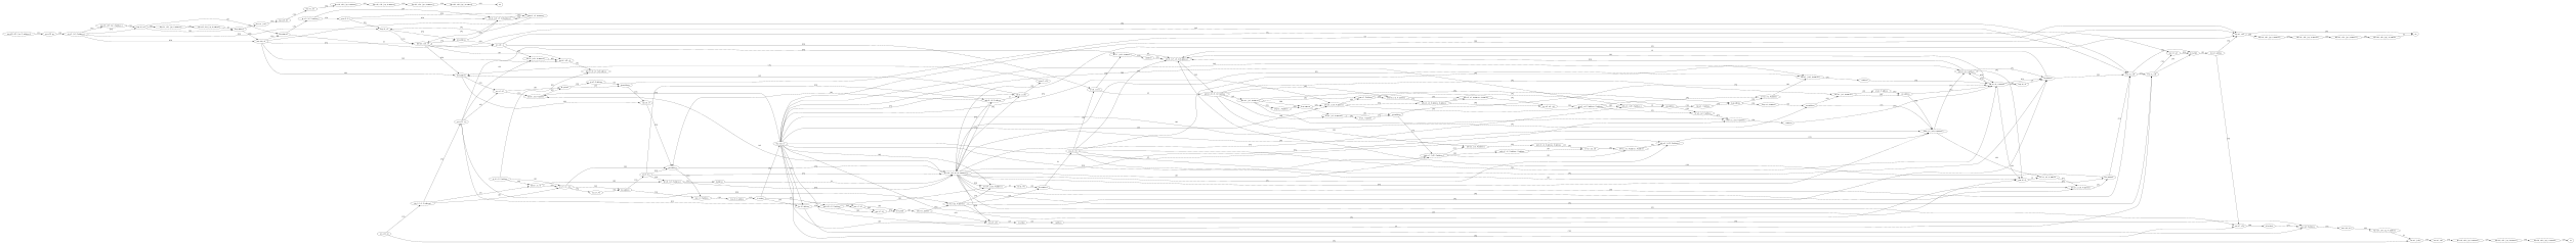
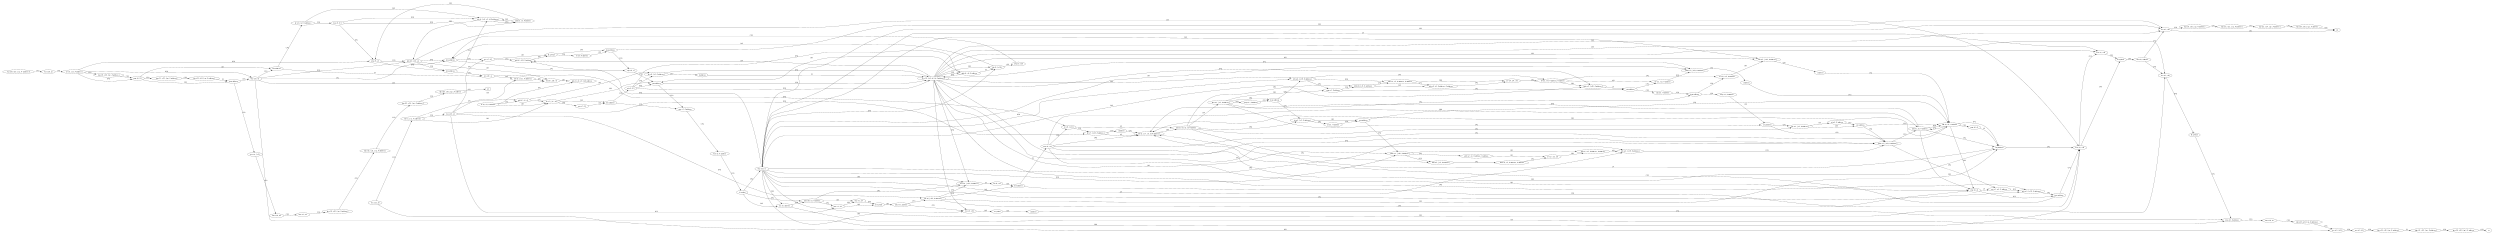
  digraph {
    fontname=Nunito
    rankdir=LR
    node [fontname=Nunito]
    edge [fontname=Nunito]
    n1 [label="stp x29 , x30 , [ sp , #- address ]!"]
    n2 [label="mov x29 , sp"]
    n3 [label="ldr x5 , [ x2 , # address ]"]
    n4 [label="stp x19 , x20 , [ sp , # address ]"]
    n5 [label="cmp x5 , # 0"]
    n6 [label="mov x20 , x5"]
    n7 [label="cmp x5 , x3"]
    n8 [label="stp x21 , x22 , [ sp , # address ]"]
    n9 [label="b.eq address"]
    n10 [label="b.le address"]
    n11 [label="and x0 , x20 , x0"]
    n12 [label="add x20 , x20 , x4"]
    n13 [label="b.ne address"]
    n14 [label="mov x2 , x20"]
    n15 [label="b.ne address"]
    n16 [label="stp x23 , x24 , [ sp , # address ]"]
    n17 [label="str wzr , [ x0 ]"]
    n18 [label="mov x21 , x1"]
    n19 [label="ldr x6 , [ x2 , # address ]"]
    n20 [label="mov x19 , # 0"]
    n21 [label="mov x0 , x19"]
    n22 [label="add x0 , x0 , x0 , lsl # address"]
    n23 [label="mov x1 , x23"]
    n24 [label="cmp x6 , x7"]
    n25 [label="mov x1 , x19"]
    n26 [label="bl symbol"]
    n27 [label="ldp x19 , x20 , [ sp , # address ]"]
    n28 [label="ldp x21 , x22 , [ sp , # address ]"]
    n29 [label="ldp x23 , x24 , [ sp , # address ]"]
    n30 [label="ldp x29 , x30 , [ sp ] , # address"]
    n31 [label=ret]
    n32 [label="ldr x0 , [ x21 , # address ]"]
-   n33 [label="mov x0 , x21"]
    n34 [label="ldr x8 , [ x21 ]"]
    n35 [label="mov x3 , # 0"]
    n36 [label="ldr x4 , [ x6 , x3 , lsl # address ]"]
    n37 [label="mov x22 , x0"]
    n38 [label="ldr x1 , [ x1 , # address ]"]
    n39 [label="str w0 , [ x22 ]"]
    n40 [label="ldr x7 , [ x23 , # address ]"]
    n41 [label="add x3 , x8 , x3 , lsl # address"]
    n42 [label="add x3 , x3 , # address"]
    n43 [label="mov x23 , x2"]
    n44 [label="add x2 , x1 , x0"]
    n45 [label="ldr x7 , [ x1 , x0 ]"]
    n46 [label="mov x0 , x19"]
    n47 [label="mov x1 , x23"]
    n48 [label="ldr x6 , [ x23 , # address ]"]
    n49 [label="ldr x8 , [ x2 , # address ]"]
    n50 [label="cmp x7 , # 0"]
    n51 [label="b.le address"]
    n52 [label="b.eq address"]
    n53 [label="mov x0 , x24"]
    n54 [label="bl symbol"]
    n55 [label="str x24 , [ x19 , # address ]"]
    n56 [label="b.le address"]
    n57 [label="b.eq address"]
    n58 [label="cmp x6 , x0"]
    n59 [label="add x0 , x19 , # address"]
    n60 [label="bl symbol"]
    n61 [label="ldr x3 , [ x7 , x0 , lsl # address ]"]
    n62 [label="b address"]
    n63 [label="lsl x0 , x0 , # address"]
    n64 [label="ldr x19 , [ x8 , x6 , lsl # address ]"]
    n65 [label="b address"]
    n66 [label="mov x1 , # address"]
    n67 [label="ret x6 , # 0"]
    n68 [label="mov x0 , # address"]
    n69 [label="add x6 , x6 , # address"]
    n70 [label="bl symbol"]
    n71 [label="mov x0 , x19"]
    n72 [label="ldr x0 , [ x19 ]"]
    n73 [label="mov x0 , x19"]
    n74 [label="mov x0 , x19"]
    n75 [label="ldrb w2 , [ x19 , # address ]"]
    n76 [label="strb w2 , [ x19 , # address ]"]
    n77 [label="ldrb w1 , [ x19 , # address ]"]
    n78 [label="strb w2 , [ x19 , # address ]"]
    n79 [label="strb w1 , [ x19 , # address ]"]
    n80 [label="ldrb w1 , [ x19 , # address ]"]
    n81 [label="strb w2 , [ x19 , # address ]"]
    n82 [label="strb w1 , [ x19 , # address ]"]
    n83 [label="mov x19 , x0"]
    n84 [label="cbz x0 , address"]
    n85 [label="add x24 , x0 , # address"]
    n86 [label="mov w0 , # address"]
    n87 [label="bl symbol"]
    n88 [label="cmp x0 , x20"]
    n89 [label="lsl x6 , # 0"]
    n90 [label="ldp x19 , x20 , [ sp , # address ]"]
    n91 [label=ret]
    n92 [label="bl symbol"]
    n93 [label="cmp w1 , # address"]
    n94 [label="ubfx x4 , x2 , # address , # address"]
    n95 [label="bfi w2 , w4 , # address , # address"]
    n96 [label="b.eq address"]
    n97 [label="ldrb w2 , [ x3 , # address ]"]
    n98 [label="ubfx x2 , x1 , # address , # address"]
    n99 [label="bfi w1 , w2 , # address , # address"]
    n100 [label="b address"]
    n101 [label="add x0 , x0 , # address"]
    n102 [label="orr w1 , w1 , # address"]
    n103 [label="b address"]
    n104 [label="b.ne address"]
    n105 [label="mov x19 , # 0"]
    n106 [label="ldp x23 , x24 , [ sp , # address ]"]
    n107 [label="ldp x19 , x20 , [ sp , # address ]"]
    n108 [label="ldp x21 , x22 , [ sp , # address ]"]
    n109 [label="ldp x29 , x30 , [ sp ] , # address"]
    n110 [label=ret]
    n111 [label="cbnz w0 , address"]
    n112 [label="b address"]
    n113 [label="mov x0 , # 0"]
    n114 [label="tst w0 , # address"]
    n115 [label="b.eq address"]
    n116 [label="add x0 , x0 , # address"]
    n117 [label="cbz w0 , address"]
    n118 [label="cmp x6 , x0"]
    n119 [label="ldp x21 , x22 , [ sp , # address ]"]
    n120 [label="ldrb w1 , [ x3 , # address ]"]
    n121 [label="ldr w1 , [ x3 , # address ]"]
    n122 [label="ldrb w5 , [ x3 , # address ]"]
    n123 [label="ldr w1 , [ x3 , # address ]"]
    n124 [label="ldp x23 , x24 , [ sp , # address ]"]
    n125 [label="ldp x29 , x30 , [ sp ] , # address"]
    n126 [label="cmp w1 , # address"]
    n127 [label="b.ne address"]
    n128 [label="b.eq address"]
    n129 [label="b.eq address"]
    n130 [label="tst w1 , # address"]
    n131 [label="b.eq address"]
    n132 [label="ubfx x5 , x5 , # address , # address"]
    n133 [label="ubfx x3 , x2 , # address , # address"]
    n134 [label="tst w1 , # address"]
    n135 [label="b.ne address"]
    n136 [label="orr w2 , w2 , # address"]
    n137 [label="cmp w1 , # address"]
    n138 [label="orr w4 , w4 , w5"]
    n139 [label="orr w2 , w2 , # address"]
    n140 [label="cmp w1 , # address"]
    n141 [label="orr w2 , w2 , w3"]
    n1 -> n2 [label=CFG]
    n2 -> n3 [label=CFG]
    n3 -> n4 [label=CFG]
    n3 -> n5 [label=DFG]
    n3 -> n6 [label=DFG]
    n3 -> n7 [label=DFG]
    n4 -> n5 [label=CFG]
    n5 -> n8 [label=CFG]
    n5 -> n9 [label=DFG]
    n5 -> n10 [label=DFG]
    n6 -> n10 [label=CFG]
    n6 -> n11 [label=DFG]
    n6 -> n12 [label=DFG]
    n6 -> n13 [label=DFG]
    n6 -> n14 [label=DFG]
    n7 -> n12 [label=CFG]
    n7 -> n15 [label=DFG]
    n8 -> n16 [label=CFG]
    n9 -> n6 [label=CFG]
    n9 -> n17 [label=CFG]
    n10 -> n18 [label=CFG]
    n10 -> n19 [label=CFG]
    n11 -> n22 [label=DFG]
    n12 -> n11 [label=DFG]
    n12 -> n13 [label=DFG]
    n12 -> n14 [label=DFG]
    n12 -> n15 [label=CFG]
    n13 -> n23 [label=CFG]
    n13 -> n24 [label=CFG]
    n14 -> n25 [label=CFG]
    n14 -> n26 [label=DFG]
    n15 -> n18 [label=CFG]
    n15 -> n36 [label=CFG]
    n16 -> n9 [label=CFG]
    n17 -> n20 [label=CFG]
    n18 -> n32 [label=DFG]
-   n18 -> n33 [label=DFG]
    n18 -> n34 [label=DFG]
    n19 -> n35 [label=CFG]
    n19 -> n36 [label=DFG]
    n20 -> n21 [label=CFG]
    n21 -> n27 [label=CFG]
    n23 -> n59 [label=CFG]
    n23 -> n60 [label=DFG]
    n24 -> n52 [label=CFG]
    n25 -> n26 [label=DFG]
-   n25 -> n33 [label=CFG]
    n26 -> n117 [label=DFG]
    n27 -> n28 [label=CFG]
    n28 -> n29 [label=CFG]
    n29 -> n30 [label=CFG]
    n30 -> n31 [label=CFG]
    n32 -> n11 [label=DFG]
-   n33 -> n26 [label=DFG]
    n34 -> n40 [label=CFG]
    n34 -> n41 [label=DFG]
    n35 -> n7 [label=DFG]
    n35 -> n36 [label=DFG]
    n35 -> n42 [label=DFG]
    n36 -> n12 [label=DFG]
    n36 -> n42 [label=CFG]
    n37 -> n38 [label=CFG]
    n37 -> n39 [label=DFG]
    n38 -> n43 [label=CFG]
    n38 -> n44 [label=DFG]
    n38 -> n45 [label=DFG]
    n39 -> n46 [label=CFG]
    n40 -> n61 [label=DFG]
    n40 -> n62 [label=CFG]
    n41 -> n97 [label=DFG]
    n41 -> n120 [label=DFG]
    n41 -> n121 [label=DFG]
    n41 -> n122 [label=DFG]
    n41 -> n123 [label=DFG]
    n42 -> n7 [label=DFG]
    n42 -> n36 [label=DFG]
    n43 -> n23 [label=DFG]
    n43 -> n32 [label=CFG]
    n43 -> n40 [label=DFG]
    n43 -> n47 [label=DFG]
    n43 -> n48 [label=DFG]
    n44 -> n45 [label=CFG]
    n44 -> n49 [label=DFG]
    n45 -> n50 [label=CFG]
    n45 -> n51 [label=DFG]
    n45 -> n52 [label=DFG]
    n46 -> n107 [label=CFG]
    n47 -> n53 [label=CFG]
    n47 -> n54 [label=DFG]
    n48 -> n55 [label=CFG]
    n48 -> n56 [label=DFG]
    n48 -> n57 [label=DFG]
    n48 -> n58 [label=DFG]
    n49 -> n64 [label=DFG]
    n49 -> n65 [label=CFG]
    n50 -> n51 [label=CFG]
    n51 -> n66 [label=CFG]
    n51 -> n67 [label=CFG]
    n52 -> n64 [label=CFG]
    n52 -> n66 [label=CFG]
    n53 -> n54 [label=DFG]
    n54 -> n111 [label=DFG]
    n55 -> n89 [label=CFG]
    n56 -> n14 [label=CFG]
    n56 -> n113 [label=CFG]
    n57 -> n14 [label=CFG]
    n57 -> n61 [label=CFG]
    n58 -> n102 [label=CFG]
    n58 -> n104 [label=DFG]
    n59 -> n60 [label=DFG]
    n60 -> n114 [label=CFG]
    n60 -> n115 [label=DFG]
    n61 -> n41 [label=DFG]
    n62 -> n61 [label=CFG]
    n63 -> n22 [label=DFG]
    n63 -> n44 [label=DFG]
    n63 -> n45 [label=DFG]
    n64 -> n25 [label=DFG]
    n64 -> n55 [label=DFG]
    n64 -> n59 [label=DFG]
    n64 -> n69 [label=CFG]
    n64 -> n71 [label=DFG]
    n64 -> n72 [label=DFG]
    n64 -> n73 [label=DFG]
    n64 -> n74 [label=DFG]
    n64 -> n75 [label=DFG]
    n64 -> n76 [label=DFG]
    n64 -> n77 [label=DFG]
    n64 -> n78 [label=DFG]
    n64 -> n79 [label=DFG]
    n64 -> n80 [label=DFG]
    n64 -> n81 [label=DFG]
    n64 -> n82 [label=DFG]
    n65 -> n64 [label=CFG]
    n66 -> n68 [label=CFG]
    n67 -> n49 [label=CFG]
    n67 -> n52 [label=DFG]
    n67 -> n64 [label=DFG]
    n67 -> n69 [label=DFG]
    n68 -> n70 [label=CFG]
    n69 -> n52 [label=DFG]
    n69 -> n64 [label=DFG]
    n69 -> n72 [label=CFG]
    n70 -> n83 [label=DFG]
    n70 -> n84 [label=DFG]
    n70 -> n85 [label=DFG]
    n71 -> n87 [label=DFG]
    n72 -> n13 [label=DFG]
    n72 -> n88 [label=CFG]
    n73 -> n90 [label=CFG]
    n73 -> n91 [label=DFG]
    n74 -> n92 [label=DFG]
    n75 -> n93 [label=CFG]
    n75 -> n94 [label=DFG]
    n75 -> n95 [label=DFG]
    n76 -> n96 [label=CFG]
    n77 -> n97 [label=CFG]
    n77 -> n98 [label=DFG]
    n77 -> n99 [label=DFG]
    n78 -> n100 [label=CFG]
    n79 -> n80 [label=CFG]
    n80 -> n101 [label=CFG]
    n80 -> n102 [label=DFG]
    n81 -> n103 [label=CFG]
    n82 -> n104 [label=CFG]
    n83 -> n25 [label=DFG]
    n83 -> n55 [label=DFG]
    n83 -> n59 [label=DFG]
    n83 -> n71 [label=DFG]
    n83 -> n72 [label=DFG]
    n83 -> n73 [label=DFG]
    n83 -> n74 [label=DFG]
    n83 -> n75 [label=DFG]
    n83 -> n76 [label=DFG]
    n83 -> n77 [label=DFG]
    n83 -> n78 [label=DFG]
    n83 -> n79 [label=DFG]
    n83 -> n80 [label=DFG]
    n83 -> n81 [label=DFG]
    n83 -> n82 [label=DFG]
    n83 -> n84 [label=CFG]
    n84 -> n85 [label=CFG]
    n84 -> n86 [label=CFG]
    n85 -> n47 [label=CFG]
    n85 -> n53 [label=DFG]
    n85 -> n55 [label=DFG]
    n86 -> n105 [label=CFG]
    n87 -> n112 [label=CFG]
    n88 -> n13 [label=CFG]
    n89 -> n56 [label=CFG]
    n90 -> n119 [label=CFG]
    n92 -> n86 [label=CFG]
    n93 -> n96 [label=DFG]
    n93 -> n122 [label=CFG]
    n94 -> n132 [label=CFG]
    n94 -> n138 [label=DFG]
    n95 -> n76 [label=DFG]
    n95 -> n136 [label=DFG]
    n95 -> n139 [label=DFG]
    n96 -> n139 [label=CFG]
    n96 -> n140 [label=CFG]
    n97 -> n133 [label=DFG]
    n98 -> n141 [label=DFG]
    n99 -> n79 [label=DFG]
    n100 -> n116 [label=CFG]
    n101 -> n57 [label=DFG]
    n101 -> n58 [label=DFG]
    n101 -> n61 [label=DFG]
    n101 -> n116 [label=DFG]
    n102 -> n82 [label=DFG]
    n103 -> n116 [label=CFG]
    n104 -> n14 [label=CFG]
    n104 -> n61 [label=CFG]
    n105 -> n106 [label=CFG]
    n106 -> n39 [label=CFG]
    n107 -> n108 [label=CFG]
    n108 -> n109 [label=CFG]
    n109 -> n110 [label=CFG]
    n111 -> n48 [label=CFG]
    n111 -> n71 [label=CFG]
    n112 -> n86 [label=CFG]
    n113 -> n34 [label=CFG]
    n113 -> n57 [label=DFG]
    n113 -> n58 [label=DFG]
    n113 -> n61 [label=DFG]
    n113 -> n101 [label=DFG]
    n113 -> n116 [label=DFG]
    n114 -> n115 [label=CFG]
    n115 -> n24 [label=CFG]
    n115 -> n73 [label=CFG]
    n116 -> n57 [label=DFG]
    n116 -> n58 [label=DFG]
    n116 -> n61 [label=DFG]
    n116 -> n101 [label=DFG]
    n116 -> n118 [label=CFG]
    n117 -> n73 [label=CFG]
    n117 -> n74 [label=CFG]
    n118 -> n57 [label=CFG]
    n119 -> n124 [label=CFG]
    n120 -> n93 [label=DFG]
    n120 -> n126 [label=CFG]
    n120 -> n127 [label=DFG]
    n120 -> n128 [label=DFG]
    n120 -> n129 [label=DFG]
    n121 -> n130 [label=CFG]
    n121 -> n131 [label=DFG]
    n122 -> n94 [label=CFG]
    n122 -> n132 [label=DFG]
    n123 -> n134 [label=CFG]
    n123 -> n135 [label=DFG]
    n124 -> n125 [label=CFG]
    n125 -> n91 [label=CFG]
    n126 -> n127 [label=CFG]
    n127 -> n75 [label=CFG]
    n127 -> n121 [label=CFG]
    n128 -> n136 [label=CFG]
    n128 -> n137 [label=CFG]
    n129 -> n80 [label=CFG]
    n129 -> n123 [label=CFG]
    n130 -> n131 [label=CFG]
    n131 -> n77 [label=CFG]
    n131 -> n116 [label=CFG]
    n132 -> n138 [label=DFG]
    n133 -> n141 [label=DFG]
    n134 -> n135 [label=CFG]
    n135 -> n80 [label=CFG]
    n135 -> n116 [label=CFG]
    n136 -> n81 [label=DFG]
    n137 -> n129 [label=CFG]
    n138 -> n95 [label=DFG]
    n139 -> n78 [label=DFG]
    n140 -> n128 [label=CFG]
    n141 -> n99 [label=DFG]
  }
